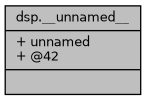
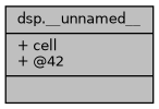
  digraph {
-   n1 [color=black fillcolor=grey75 fontcolor=black fontname=Helvetica fontsize=10 height=0.2 label="{dsp.__unnamed__\n|+ unnamed\l+ @42\l|}" shape=record style=filled width=0.4]
+   n1 [color=black fillcolor=grey75 fontcolor=black fontname=Helvetica fontsize=10 height=0.2 label="{dsp.__unnamed__\n|+ cell\l+ @42\l|}" shape=record style=filled width=0.4]
  }
